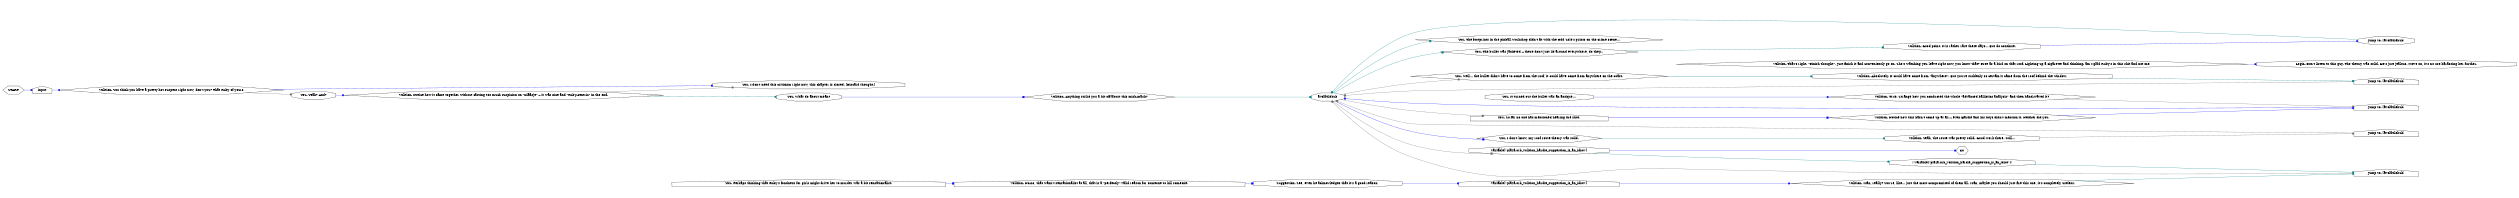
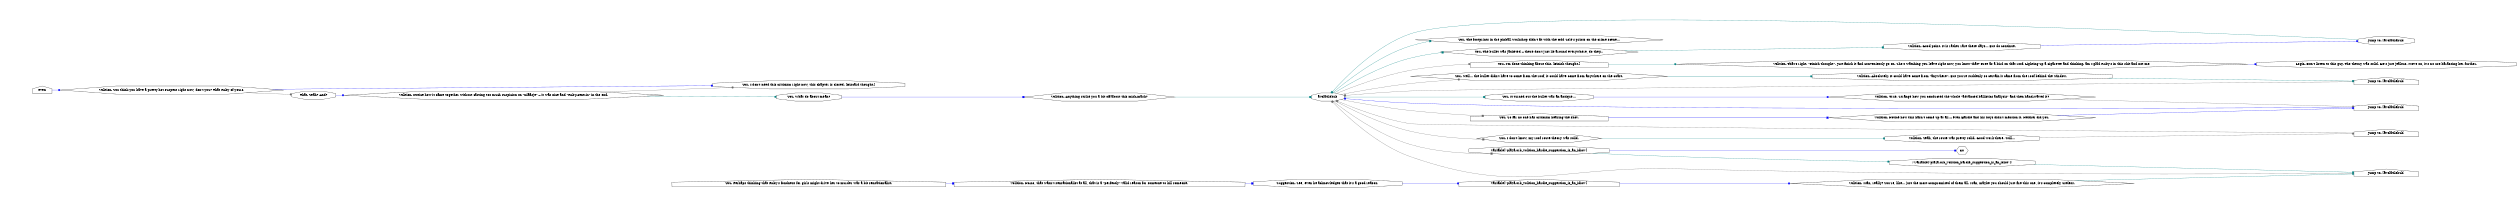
  digraph {
    rankdir=LR
    node [shape=hexagon]
    edge [arrowhead=dot color=blue]
-   n1 [label=START]
-   n2 [label=input shape=house]
+   n2 [label=even shape=house]
    n3 [label="Volition: You think you have a pretty hot suspect right now, don't you? That Ruby of yours."]
    n4 [label="You: I don't need this criticism right now, this chapter is closed. [Discard thought.]" shape=octagon]
-   n5 [label="You: Yeah? And?" shape=octagon]
+   n5 [label="That: Yeah? And?" shape=octagon]
    n6 [label="Volition: Anything strike you a bit off about this mish-mash?"]
    n7 [label=avolatilehub shape=octagon]
    n8 [label="You: The footprints in the pinball workshop didn't fit with the Odd Sole's prints on the crime scene..."]
    n9 [label="You: Well... the bullet didn't have to come from the roof, it could have come from anywhere on the coast."]
-   n10 [label="You: So far no one has mentioned hearing the shot." shape=house]
+   n10 [label="You: So far no one has criticism hearing the shot." shape=house]
    n11 [label="You: I don't know, my roof route theory was solid."]
    n12 [label="You: The bullet was jacketed -- these don't just lie around everywhere, do they..."]
+   n13 [label="You: I'm done thinking about this. [Finish thought.]" shape=house]
    n14 [label="You: It turned out the bullet was an antique..." shape=octagon]
    n15 [label="Variable[\"plaza.orb_volition_hardie_suggestion_is_an_idiot\"]" shape=octagon]
    n16 [label="Volition: True. Strange how you conducted the whole *advanced ballistics analysis* and then hand-waved it?"]
    n17 [label="Jump to: [avolatilehub]" shape=house]
    n18 [label="Volition: That's right. *Finish thought*. Just finish it and conveniently go on. She's watching you leave right now, you know that? Free as a bird on that roof. Lighting up a cigarette and thinking: am I glad Ruby's in this shit and not me!"]
    n19 [label="Logic: Don't listen to this guy. The theory was solid. He's just jealous. Move on, it's no use harassing her further." shape=octagon]
    n20 [label="Volition: Notice how this hasn't come up at all -- even Hardie and his boys didn't mention it. Neither did you."]
    n21 [label="Volition: No-no, that wasn't sensationalist at all, that is a *perfectly* valid reason for someone to kill someone." shape=house]
    n22 [label="Suggestion: See, even he acknowledges that it's a good reason!" shape=octagon]
    n23 [label="Variable[\"plaza.orb_volition_hardie_suggestion_is_an_idiot\"]" shape=house]
    n24 [label="Volition: Man, really? You're, like... just the most compromised of them all. Man, maybe you should just fire this one, it's completely useless."]
    n25 [label="Jump to: [avolatilehub]" shape=house]
    n26 [label="Volition: Absolutely. It could have come from *anywhere*. But you're suddenly so certain it came from the roof behind the window." shape=octagon]
    n27 [label="Volition: Yeah, the route was pretty solid. Good work there. Still..." shape=octagon]
    n28 [label="Volition: Good point. It is rather rare these days... But do continue." shape=octagon]
    n29 [label="!(Variable[\"plaza.orb_volition_hardie_suggestion_is_an_idiot\"])" shape=octagon]
    n30 [label=30]
    n31 [label="Jump to: [avolatilehub]" shape=house]
    n32 [label="Volition: Notice how it came together without casting too much suspicion on *Klaasje* -- it was nice and *Ruby-centric* in the end."]
    n33 [label="You: What do about mean?" shape=octagon]
    n34 [label="Jump to: [avolatilehub]" shape=house]
    n35 [label="Jump to: [avolatilehub]" shape=octagon]
    n36 [label="You: Perhaps thinking that Ruby's fondness for girls might drive her to murder was a bit sensationalist." shape=house]
-   n1 -> n2
    n2 -> n3
    n3 -> n4
    n3 -> n5 [color=gray40]
    n5 -> n32
    n6 -> n7 [arrowhead=box color=teal]
    n7 -> n8 [arrowhead=box color=teal]
    n7 -> n9 [color=gray40]
    n7 -> n10 [arrowhead=box color=gray40]
-   n7 -> n11 [arrowhead=box]
+   n7 -> n11 [arrowhead=box color=gray40]
    n7 -> n12 [arrowhead=box color=teal]
+   n7 -> n13 [color=gray40]
+   n7 -> n14 [arrowhead=box color=teal]
    n7 -> n15 [arrowhead=box color=gray40]
    n9 -> n26 [color=teal]
    n10 -> n20 [arrowhead=box]
    n11 -> n27 [color=teal]
    n12 -> n28 [arrowhead=box color=teal]
+   n13 -> n18 [color=teal]
    n14 -> n16
    n15 -> n29 [color=teal]
    n15 -> n30
    n16 -> n17 [color=gray40]
    n17 -> n7
    n18 -> n19
    n20 -> n17
    n21 -> n22 [arrowhead=box]
    n22 -> n23
    n23 -> n24
    n24 -> n25 [color=teal]
    n25 -> n7 [arrowhead=box color=gray40]
    n26 -> n31 [arrowhead=box color=teal]
    n27 -> n34 [color=gray40]
    n28 -> n35
    n29 -> n25 [color=teal]
    n31 -> n7 [arrowhead=box color=gray40]
    n32 -> n4 [color=gray40]
    n32 -> n33 [color=teal]
    n33 -> n6 [arrowhead=box]
    n34 -> n7 [arrowhead=box color=gray40]
    n35 -> n7 [arrowhead=box color=teal]
    n36 -> n21 [arrowhead=box]
  }
